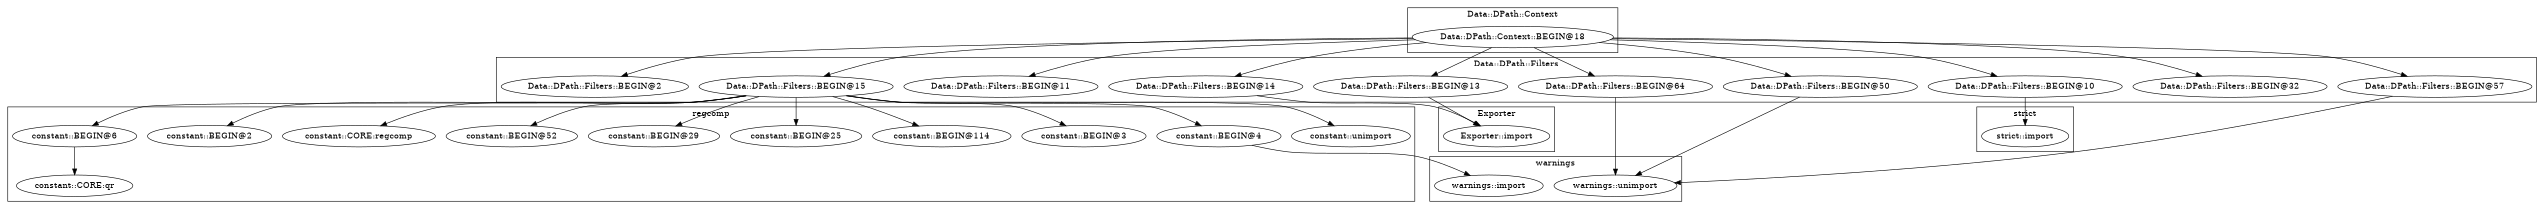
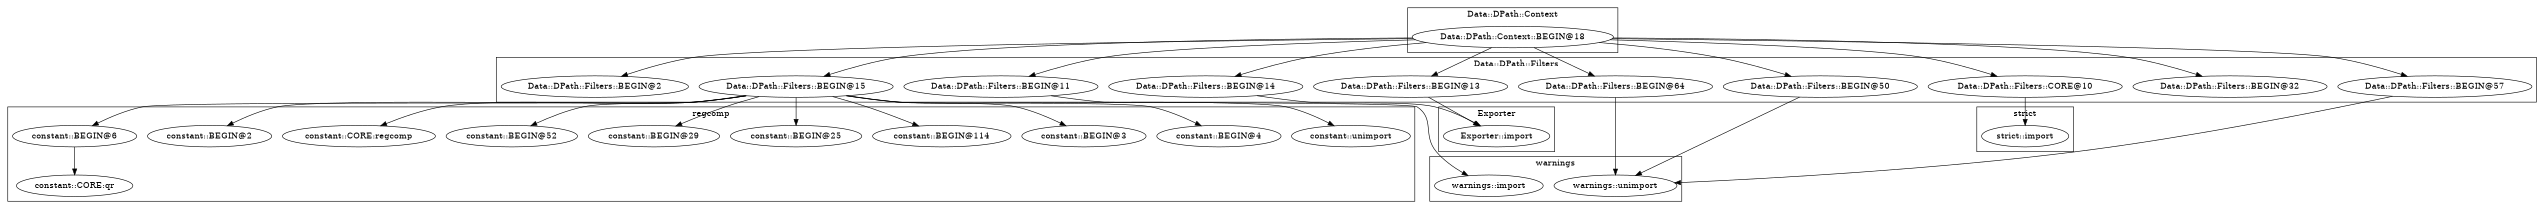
  digraph {
    "Data::DPath::Filters::BEGIN@15"
    "Data::DPath::Filters::BEGIN@32"
    "Data::DPath::Filters::BEGIN@11"
    "Data::DPath::Filters::BEGIN@13"
    "Data::DPath::Filters::BEGIN@64"
    "Data::DPath::Filters::BEGIN@50"
-   "Data::DPath::Filters::BEGIN@10"
+   "Data::DPath::Filters::BEGIN@10" [label="Data::DPath::Filters::CORE@10"]
    "Data::DPath::Filters::BEGIN@57"
    "Data::DPath::Filters::BEGIN@14"
    "Data::DPath::Filters::BEGIN@2"
    "Data::DPath::Context::BEGIN@18"
    "warnings::unimport"
    "warnings::import"
    "strict::import"
    n15 [label="constant::unimport"]
    "constant::BEGIN@4"
    "constant::BEGIN@3"
    "constant::BEGIN@114"
    "constant::BEGIN@25"
    "constant::BEGIN@29"
    "constant::BEGIN@52"
    "constant::CORE:regcomp"
    "constant::CORE:qr"
    "constant::BEGIN@2"
    "constant::BEGIN@6"
    "Exporter::import"
    subgraph cluster_1 {
      label="Data::DPath::Filters"
      "Data::DPath::Filters::BEGIN@15"
      "Data::DPath::Filters::BEGIN@32"
      "Data::DPath::Filters::BEGIN@11"
      "Data::DPath::Filters::BEGIN@13"
      "Data::DPath::Filters::BEGIN@64"
      "Data::DPath::Filters::BEGIN@50"
      "Data::DPath::Filters::BEGIN@10"
      "Data::DPath::Filters::BEGIN@57"
      "Data::DPath::Filters::BEGIN@14"
      "Data::DPath::Filters::BEGIN@2"
    }
    subgraph cluster_2 {
      label="Data::DPath::Context"
      "Data::DPath::Context::BEGIN@18"
    }
    subgraph cluster_3 {
      label=warnings
      "warnings::unimport"
      "warnings::import"
    }
    subgraph cluster_4 {
      label="strict"
      "strict::import"
    }
    subgraph cluster_5 {
      label=regcomp
      n15
      "constant::BEGIN@4"
      "constant::BEGIN@3"
      "constant::BEGIN@114"
      "constant::BEGIN@25"
      "constant::BEGIN@29"
      "constant::BEGIN@52"
      "constant::CORE:regcomp"
      "constant::CORE:qr"
      "constant::BEGIN@2"
      "constant::BEGIN@6"
    }
    subgraph cluster_6 {
      label=Exporter
      "Exporter::import"
    }
    "Data::DPath::Filters::BEGIN@15" -> n15
    "Data::DPath::Filters::BEGIN@15" -> "constant::BEGIN@4"
    "Data::DPath::Filters::BEGIN@15" -> "constant::BEGIN@3"
    "Data::DPath::Filters::BEGIN@15" -> "constant::BEGIN@114"
    "Data::DPath::Filters::BEGIN@15" -> "constant::BEGIN@25"
    "Data::DPath::Filters::BEGIN@15" -> "constant::BEGIN@29"
    "Data::DPath::Filters::BEGIN@15" -> "constant::BEGIN@52"
    "Data::DPath::Filters::BEGIN@15" -> "constant::CORE:regcomp"
    "Data::DPath::Filters::BEGIN@15" -> "constant::BEGIN@2"
    "Data::DPath::Filters::BEGIN@15" -> "constant::BEGIN@6"
-   "constant::BEGIN@4" -> "warnings::import"
+   "Data::DPath::Filters::BEGIN@11" -> "warnings::import"
    "Data::DPath::Filters::BEGIN@13" -> "Exporter::import"
    "Data::DPath::Filters::BEGIN@64" -> "warnings::unimport"
    "Data::DPath::Filters::BEGIN@50" -> "warnings::unimport"
    "Data::DPath::Filters::BEGIN@10" -> "strict::import"
    "Data::DPath::Filters::BEGIN@57" -> "warnings::unimport"
    "Data::DPath::Filters::BEGIN@14" -> "Exporter::import"
    "Data::DPath::Context::BEGIN@18" -> "Data::DPath::Filters::BEGIN@15"
    "Data::DPath::Context::BEGIN@18" -> "Data::DPath::Filters::BEGIN@32"
    "Data::DPath::Context::BEGIN@18" -> "Data::DPath::Filters::BEGIN@11"
    "Data::DPath::Context::BEGIN@18" -> "Data::DPath::Filters::BEGIN@13"
    "Data::DPath::Context::BEGIN@18" -> "Data::DPath::Filters::BEGIN@64"
    "Data::DPath::Context::BEGIN@18" -> "Data::DPath::Filters::BEGIN@50"
    "Data::DPath::Context::BEGIN@18" -> "Data::DPath::Filters::BEGIN@10"
    "Data::DPath::Context::BEGIN@18" -> "Data::DPath::Filters::BEGIN@57"
    "Data::DPath::Context::BEGIN@18" -> "Data::DPath::Filters::BEGIN@14"
    "Data::DPath::Context::BEGIN@18" -> "Data::DPath::Filters::BEGIN@2"
    "constant::BEGIN@6" -> "constant::CORE:qr"
  }
